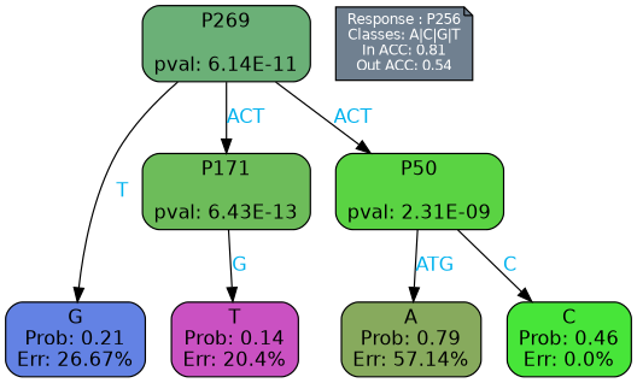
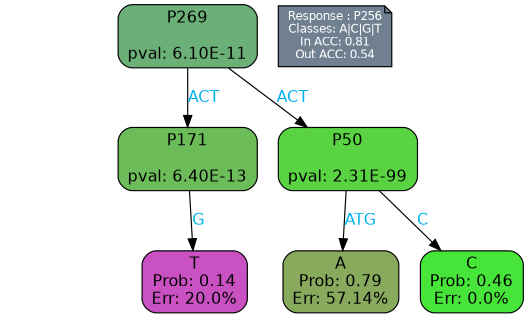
  digraph {
    ranksep=equally
    splines=polylines
    node [color=black fontname=helvetica shape=box style="filled, rounded"]
    edge [fontcolor=deepskyblue2 fontname=helvetica]
    n1 [fillcolor="#87aa5d" label="A\nProb: 0.79\nErr: 57.14%"]
    n2 [fillcolor="#47e539" label="C\nProb: 0.46\nErr: 0.0%"]
-   n3 [fillcolor="#ca51c2" label="T\nProb: 0.14\nErr: 20.4%"]
-   n4 [fillcolor="#6382e4" label="G\nProb: 0.21\nErr: 26.67%"]
+   n3 [fillcolor="#ca51c2" label="T\nProb: 0.14\nErr: 20.0%"]
    n5 [align=left fillcolor=slategray fontcolor=white fontsize=10 label="Response : P256\nClasses: A|C|G|T\nIn ACC: 0.81\nOut ACC: 0.54\n" shape=note style=filled]
-   n6 [fillcolor="#6bb077" label="P269\n\npval: 6.14E-11"]
-   n7 [fillcolor="#6dbc5a" label="P171\n\npval: 6.43E-13"]
-   n8 [fillcolor="#5ad343" label="P50\n\npval: 2.31E-09"]
+   n6 [fillcolor="#6bb077" label="P269\n\npval: 6.10E-11"]
+   n7 [fillcolor="#6dbc5a" label="P171\n\npval: 6.40E-13"]
+   n8 [fillcolor="#5ad343" label="P50\n\npval: 2.31E-99"]
    subgraph sub_1 {
      rank=same
      n1
      n2
      n3
-     n4
    }
    subgraph sub_2 {
      rank=same
      n5
      n6
    }
-   n6 -> n4 [label=T]
    n6 -> n7 [label=ACT]
    n6 -> n8 [label=ACT]
    n7 -> n3 [label=G]
    n8 -> n1 [label=ATG]
    n8 -> n2 [label=C]
  }
